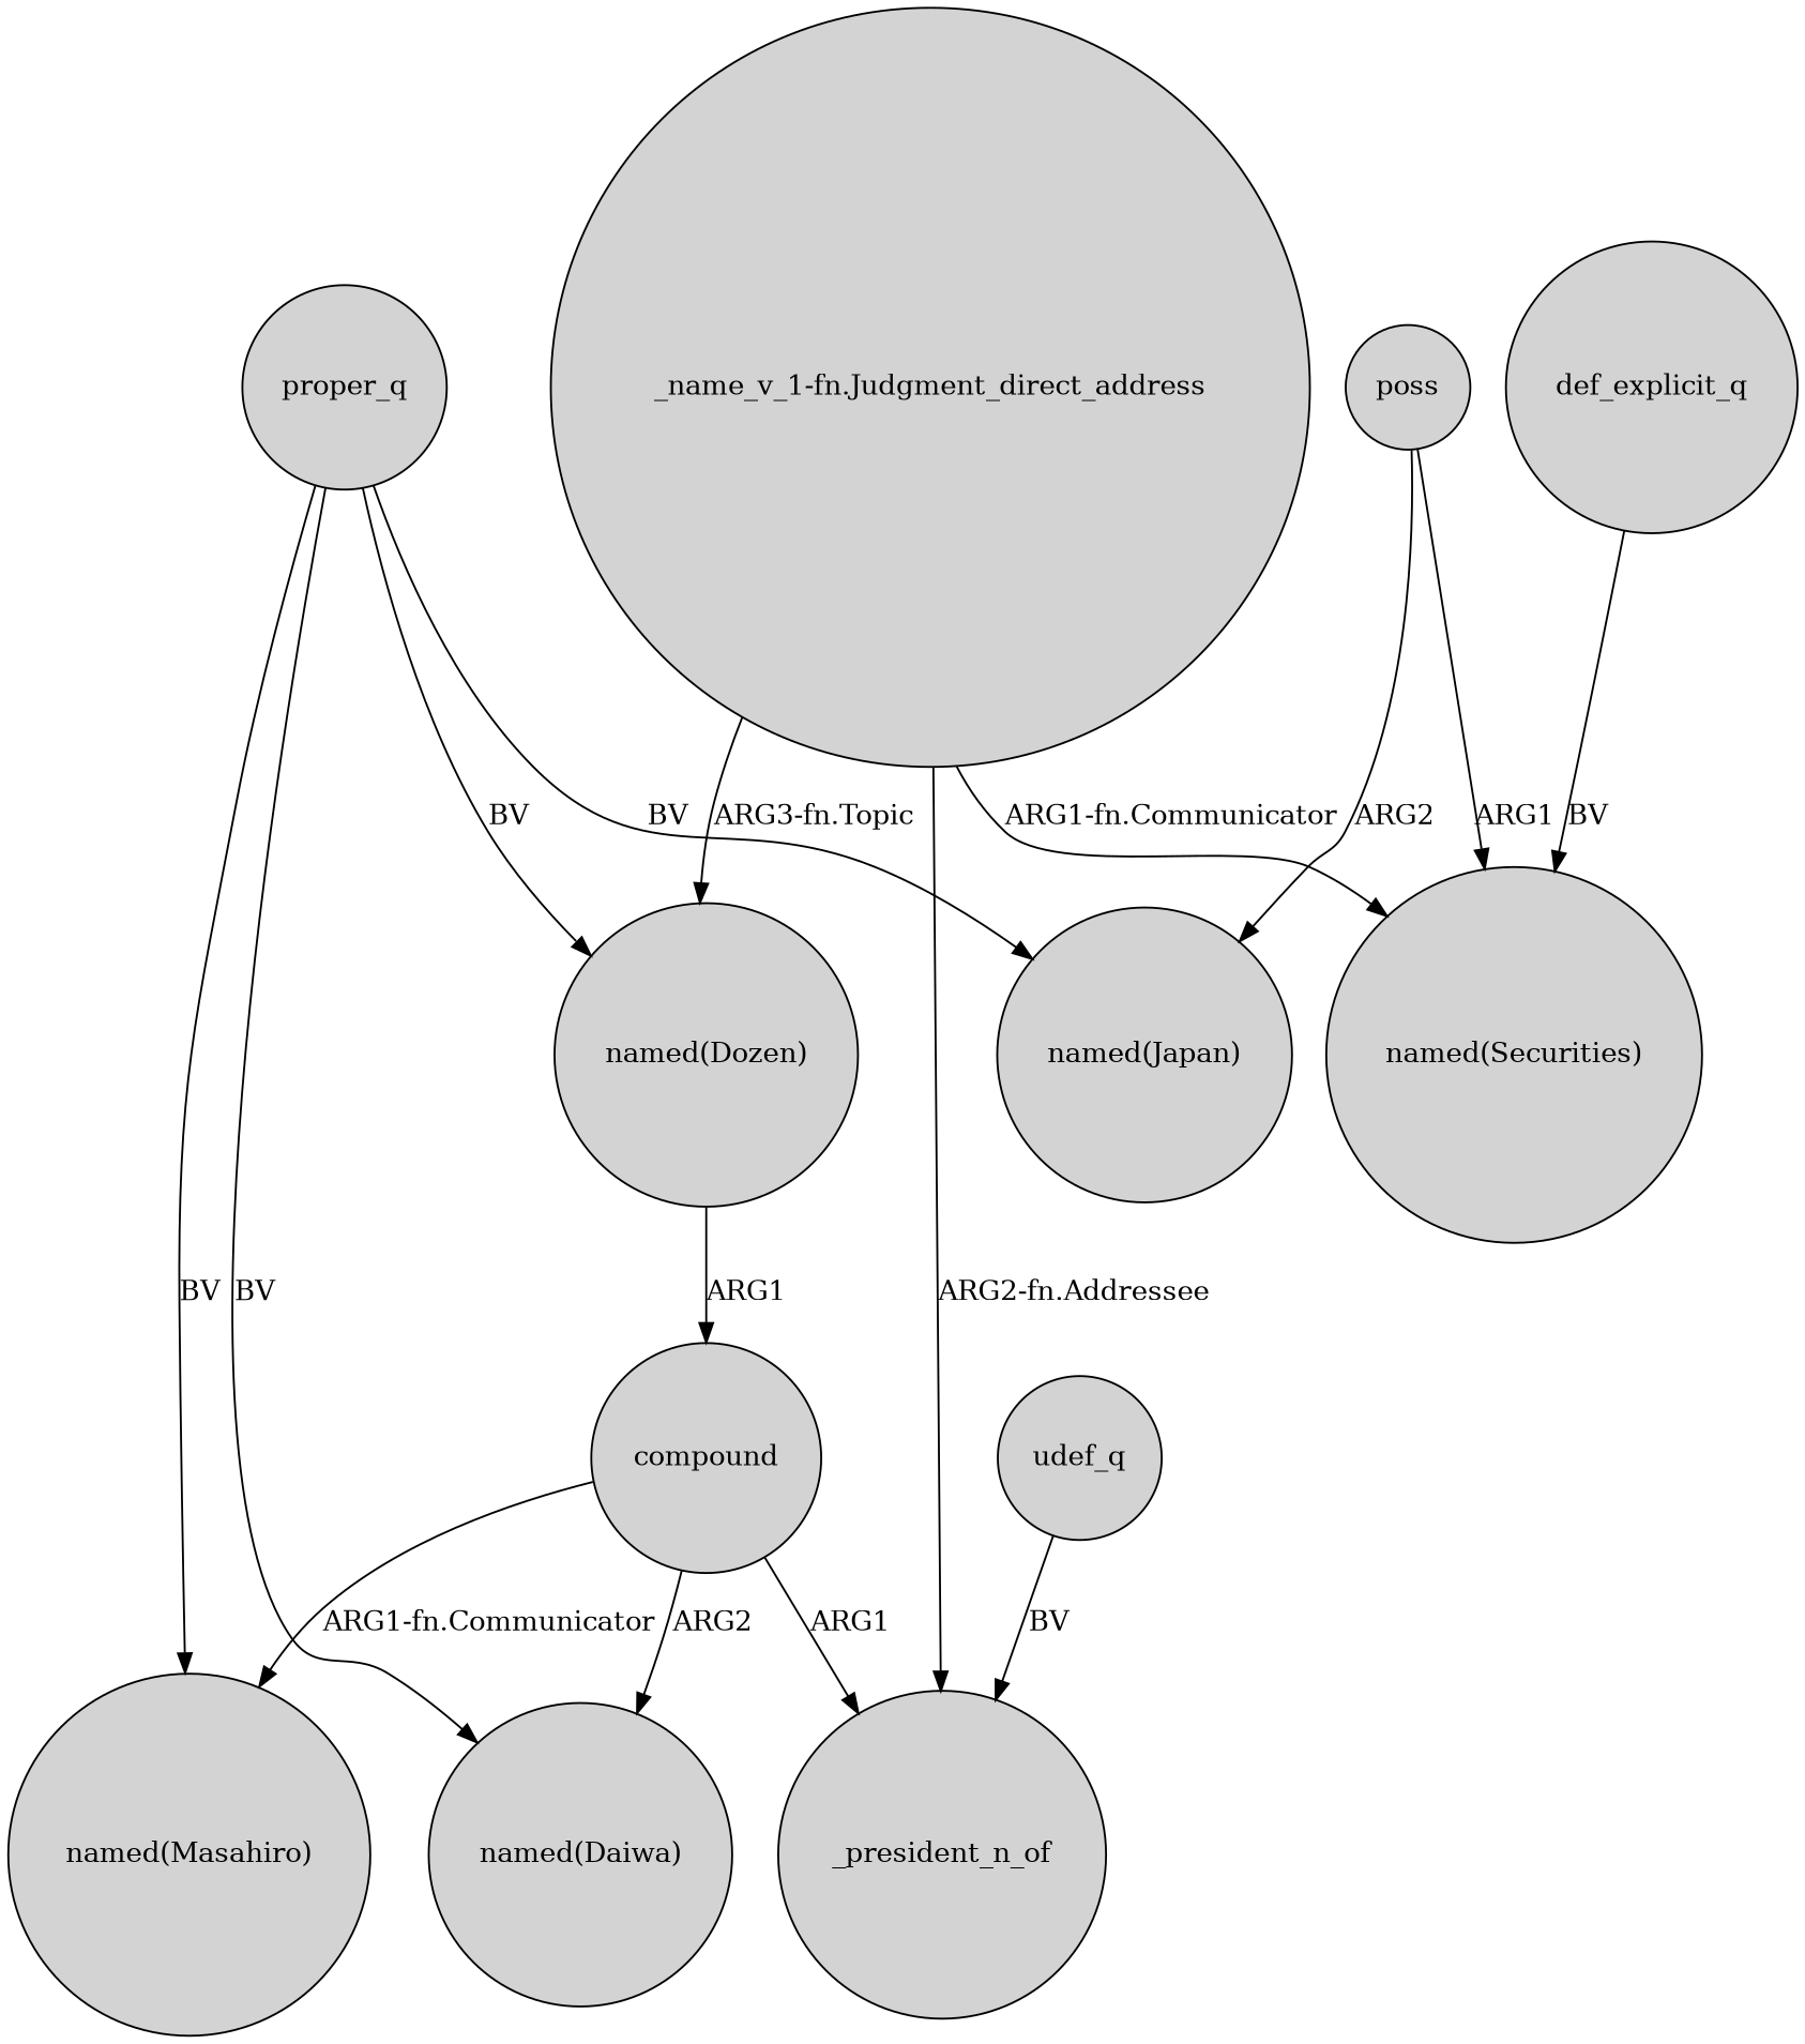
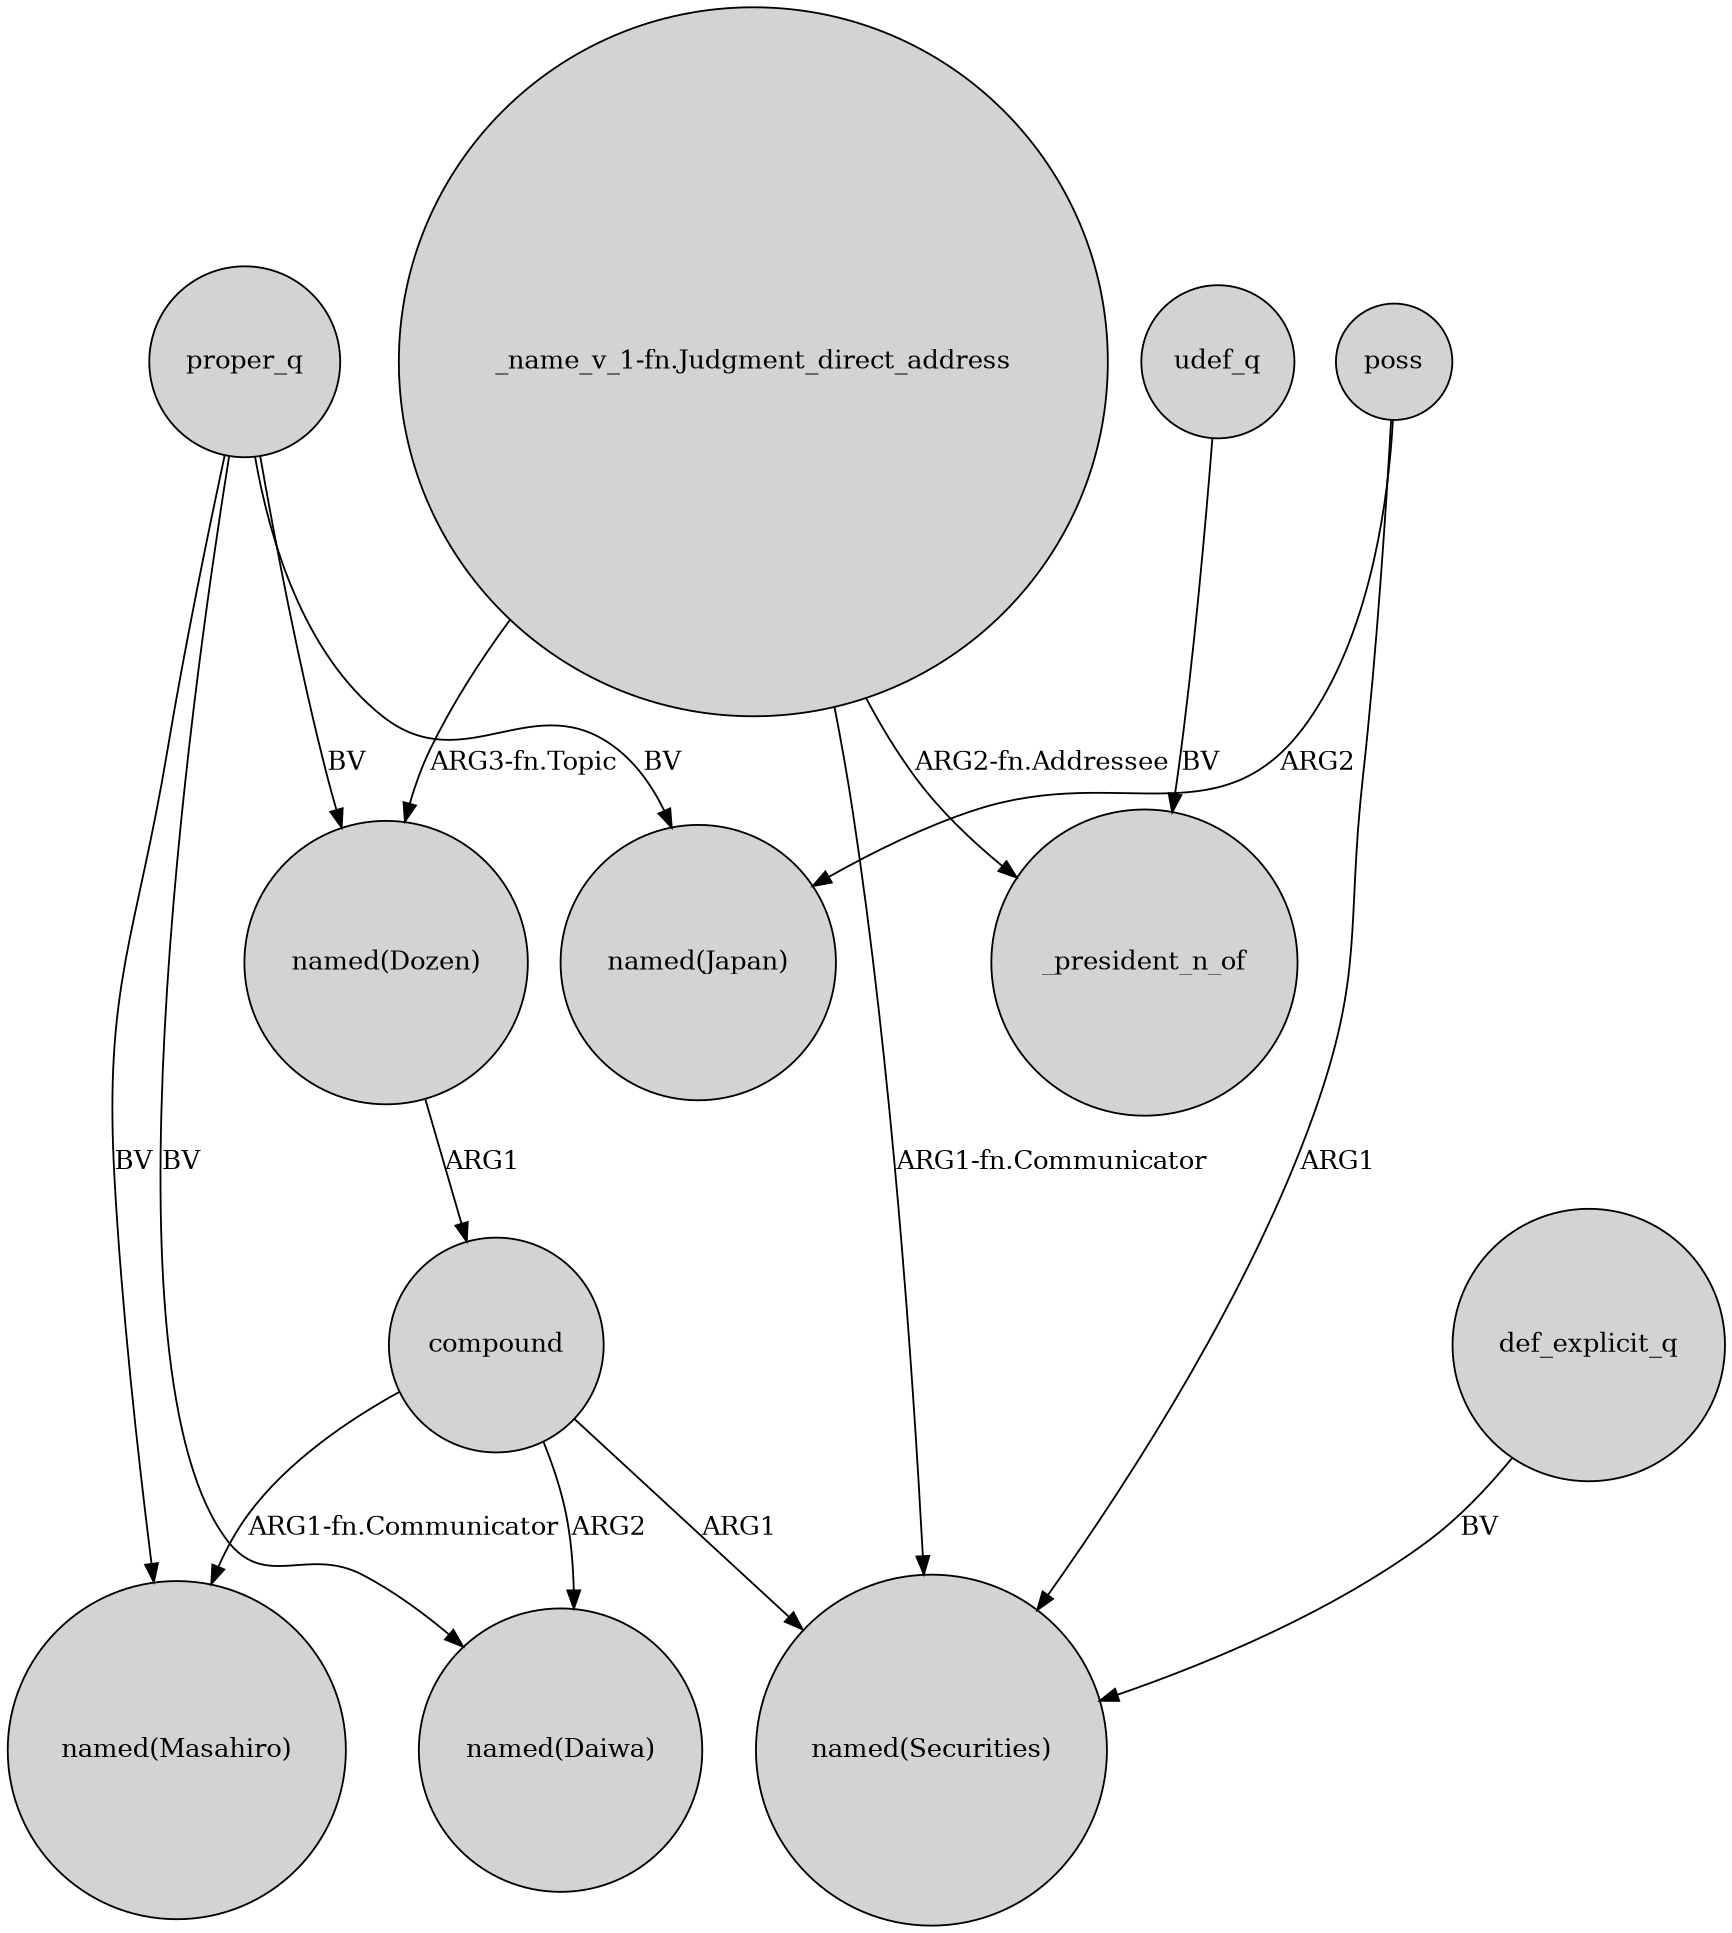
  digraph {
    node [shape=circle style=filled]
    proper_q
    "named(Daiwa)"
    "named(Japan)"
    "named(Masahiro)"
    "named(Dozen)"
    compound
    "_name_v_1-fn.Judgment_direct_address"
    "named(Securities)"
    _president_n_of
    poss
    udef_q
    def_explicit_q
    proper_q -> "named(Daiwa)" [label=BV]
    proper_q -> "named(Japan)" [label=BV]
    proper_q -> "named(Masahiro)" [label=BV]
    proper_q -> "named(Dozen)" [label=BV]
    "named(Dozen)" -> compound [label=ARG1]
    compound -> "named(Daiwa)" [label=ARG2]
    compound -> "named(Masahiro)" [label="ARG1-fn.Communicator"]
-   compound -> _president_n_of [label=ARG1]
+   compound -> "named(Securities)" [label=ARG1]
    "_name_v_1-fn.Judgment_direct_address" -> "named(Dozen)" [label="ARG3-fn.Topic"]
    "_name_v_1-fn.Judgment_direct_address" -> "named(Securities)" [label="ARG1-fn.Communicator"]
    "_name_v_1-fn.Judgment_direct_address" -> _president_n_of [label="ARG2-fn.Addressee"]
    poss -> "named(Japan)" [label=ARG2]
    poss -> "named(Securities)" [label=ARG1]
    udef_q -> _president_n_of [label=BV]
    def_explicit_q -> "named(Securities)" [label=BV]
  }
